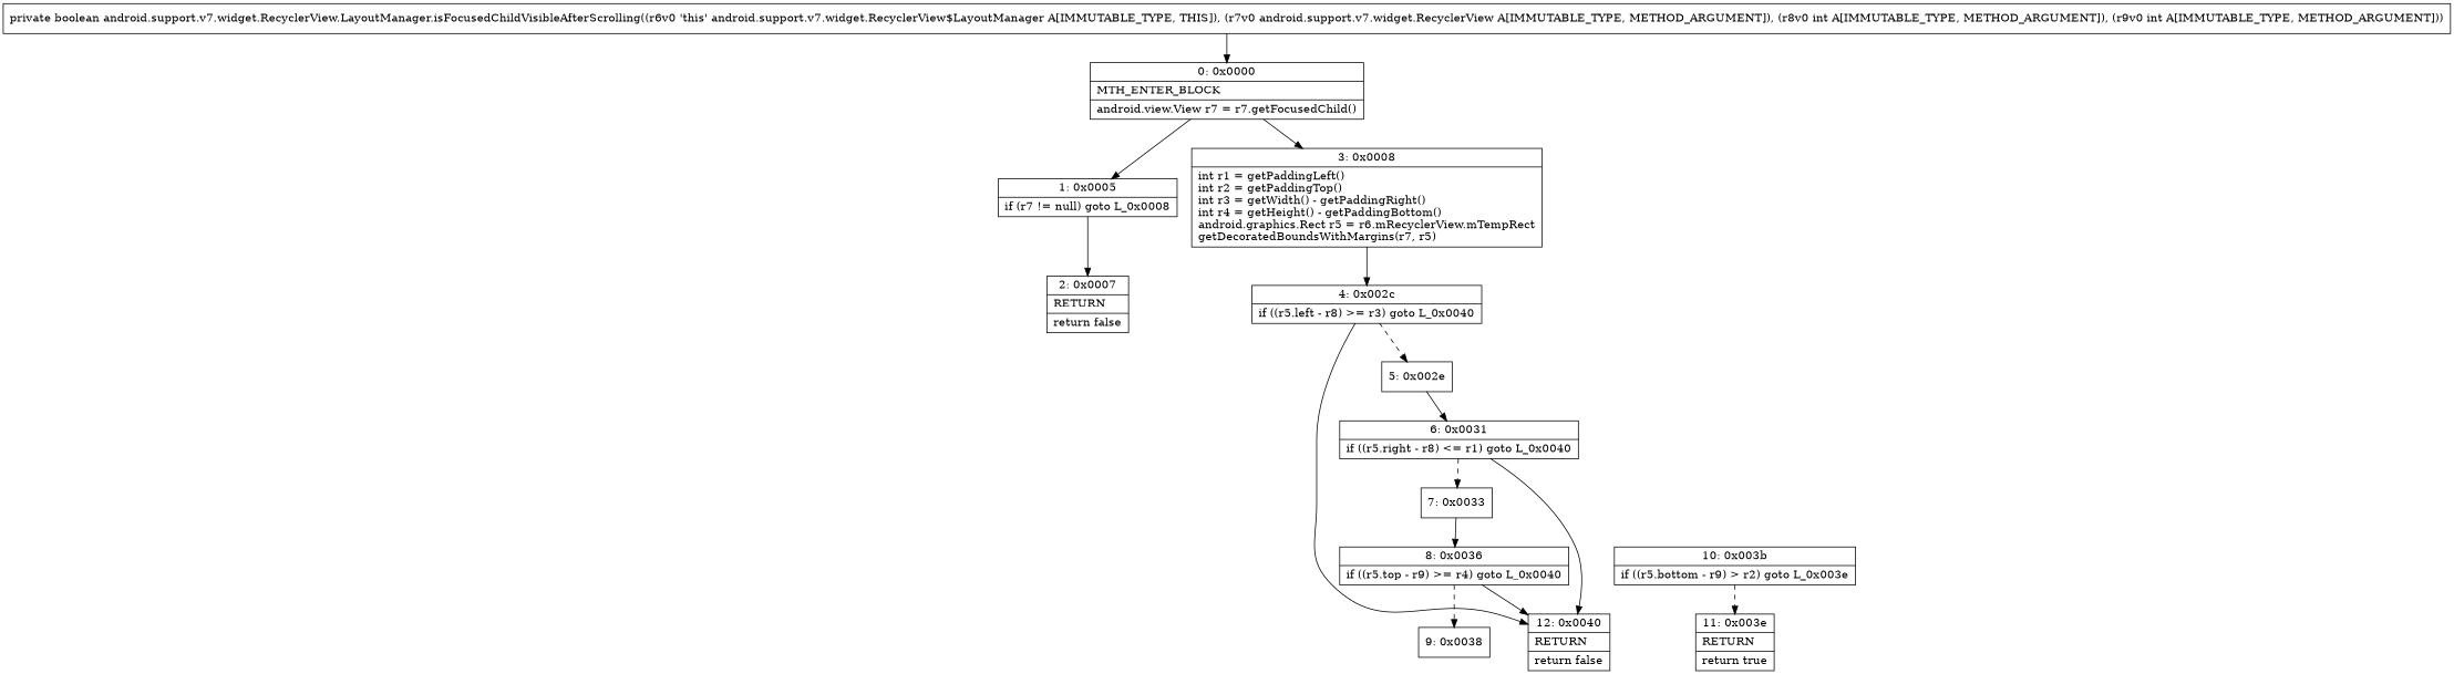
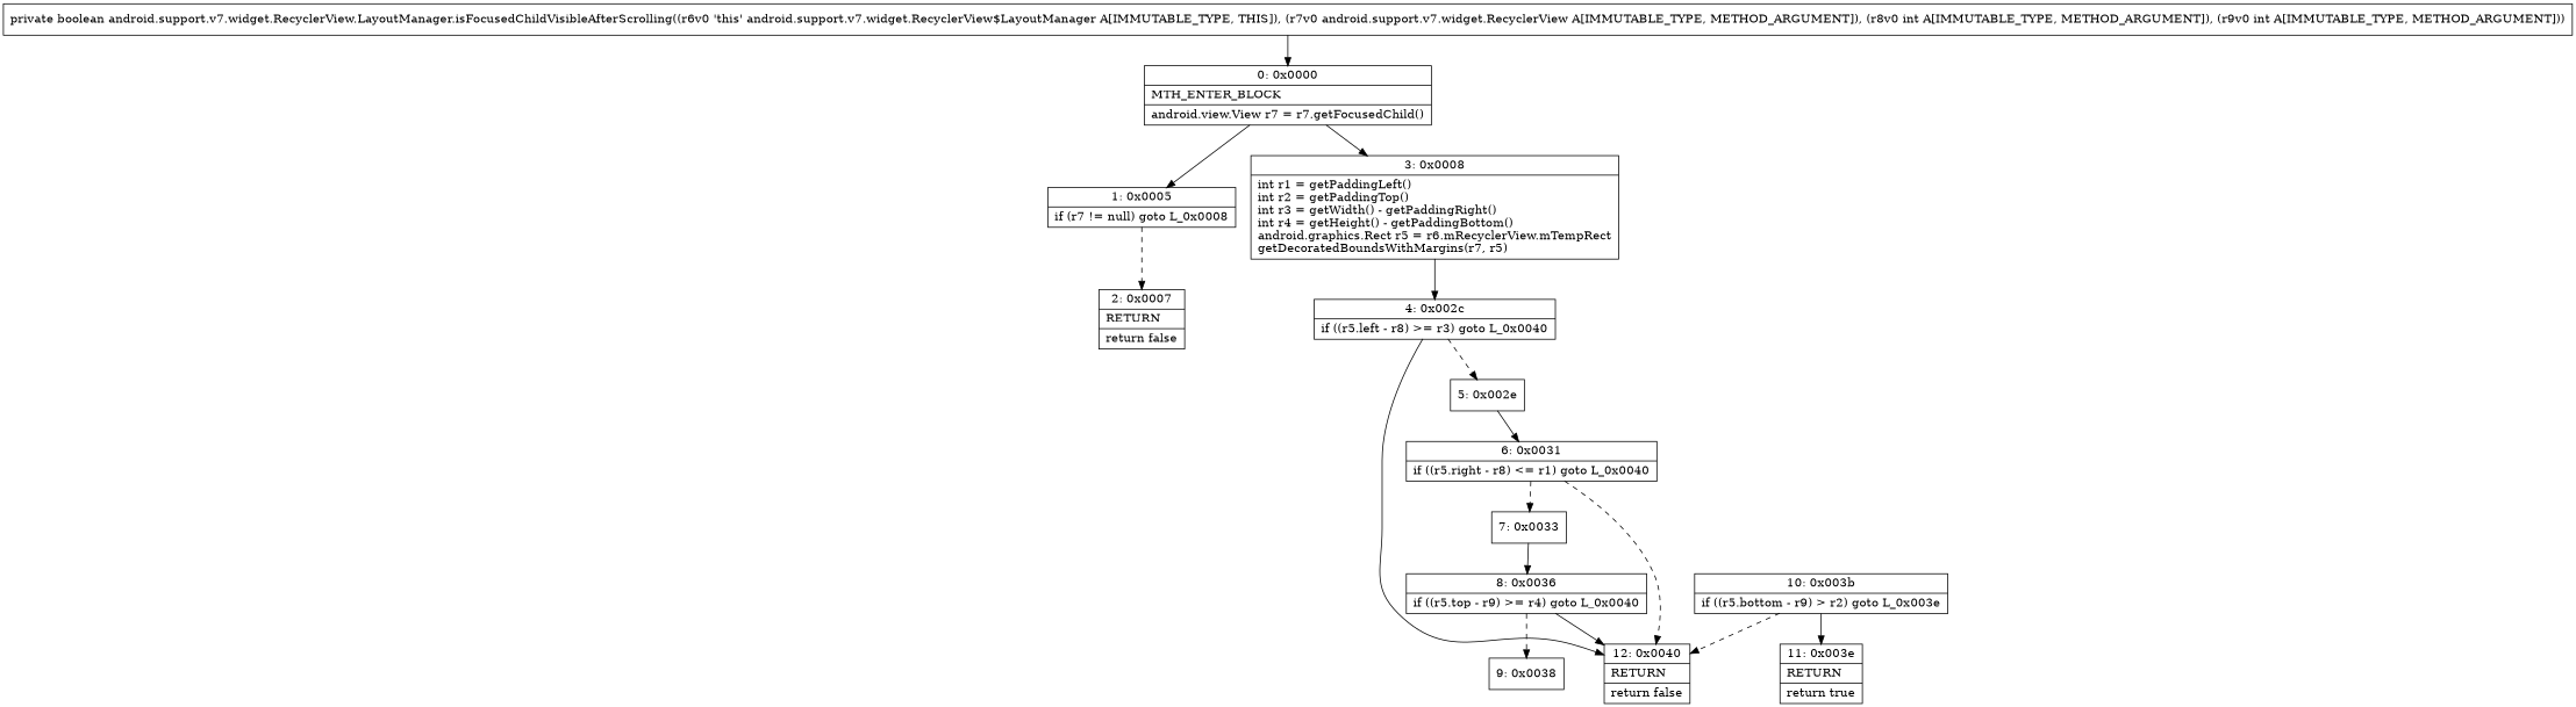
  digraph {
    node [shape=record]
    n1 [label="{0\:\ 0x0000|MTH_ENTER_BLOCK\l|android.view.View r7 = r7.getFocusedChild()\l}"]
    n2 [label="{1\:\ 0x0005|if (r7 != null) goto L_0x0008\l}"]
    n3 [label="{3\:\ 0x0008|int r1 = getPaddingLeft()\lint r2 = getPaddingTop()\lint r3 = getWidth() \- getPaddingRight()\lint r4 = getHeight() \- getPaddingBottom()\landroid.graphics.Rect r5 = r6.mRecyclerView.mTempRect\lgetDecoratedBoundsWithMargins(r7, r5)\l}"]
    n4 [label="{2\:\ 0x0007|RETURN\l|return false\l}"]
    n5 [label="{4\:\ 0x002c|if ((r5.left \- r8) \>= r3) goto L_0x0040\l}"]
    n6 [label="{5\:\ 0x002e}"]
    n7 [label="{12\:\ 0x0040|RETURN\l|return false\l}"]
    n8 [label="{6\:\ 0x0031|if ((r5.right \- r8) \<= r1) goto L_0x0040\l}"]
    n9 [label="{7\:\ 0x0033}"]
    n10 [label="{8\:\ 0x0036|if ((r5.top \- r9) \>= r4) goto L_0x0040\l}"]
    n11 [label="{9\:\ 0x0038}"]
    n12 [label="{10\:\ 0x003b|if ((r5.bottom \- r9) \> r2) goto L_0x003e\l}"]
    n13 [label="{11\:\ 0x003e|RETURN\l|return true\l}"]
    n14 [label="{private boolean android.support.v7.widget.RecyclerView.LayoutManager.isFocusedChildVisibleAfterScrolling((r6v0 'this' android.support.v7.widget.RecyclerView$LayoutManager A[IMMUTABLE_TYPE, THIS]), (r7v0 android.support.v7.widget.RecyclerView A[IMMUTABLE_TYPE, METHOD_ARGUMENT]), (r8v0 int A[IMMUTABLE_TYPE, METHOD_ARGUMENT]), (r9v0 int A[IMMUTABLE_TYPE, METHOD_ARGUMENT])) }"]
    n1 -> n2
    n1 -> n3
-   n2 -> n4 [style=solid]
+   n2 -> n4 [style=dashed]
    n3 -> n5
    n5 -> n6 [style=dashed]
    n5 -> n7
    n6 -> n8
-   n8 -> n7
+   n8 -> n7 [style=dashed]
    n8 -> n9 [style=dashed]
    n9 -> n10
    n10 -> n7
    n10 -> n11 [style=dashed]
-   n12 -> n13 [style=dashed]
+   n12 -> n7 [style=dashed]
+   n12 -> n13
    n14 -> n1
  }
